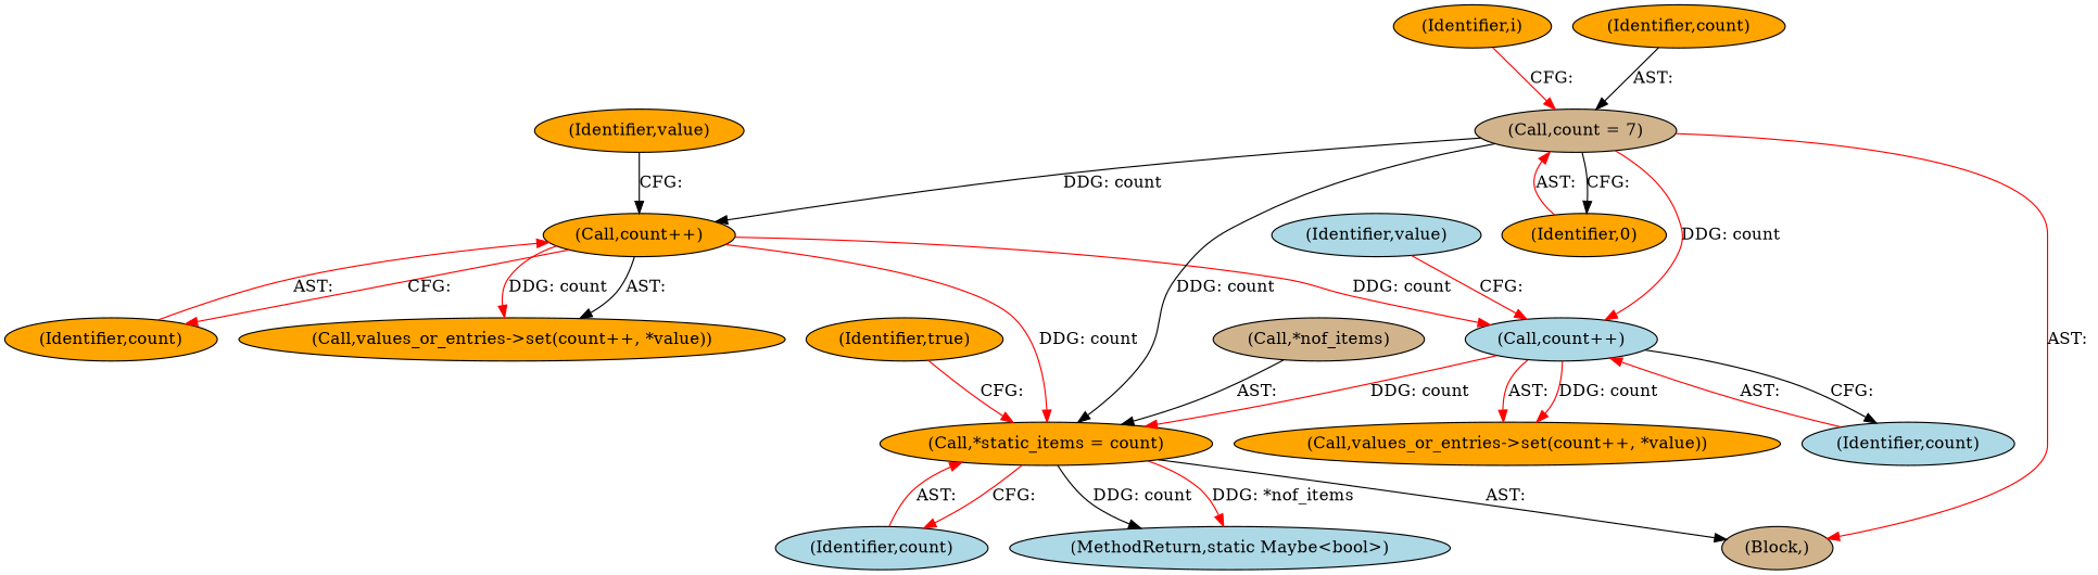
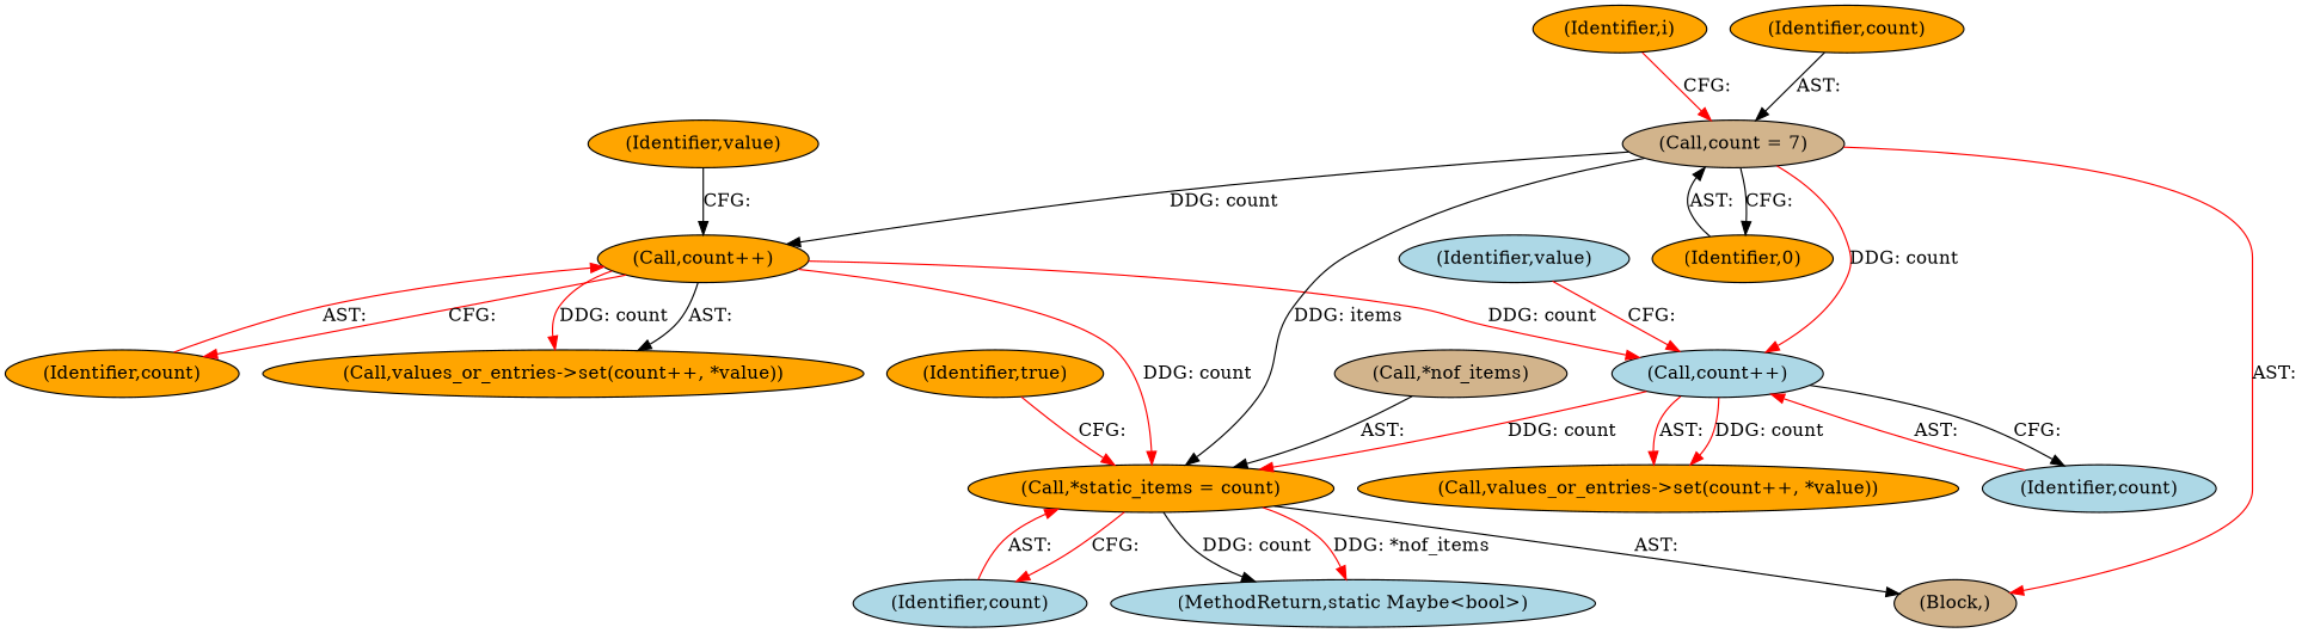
  digraph {
    node [fillcolor=orange style=filled]
    edge [color=red]
    n1 [label="(Call,*static_items = count)"]
    n2 [fillcolor=lightblue label="(Identifier,count)"]
    n3 [fillcolor=tan label="(Block,)"]
    n4 [fillcolor=lightblue label="(MethodReturn,static Maybe<bool>)"]
    n5 [label="(Call,count++)"]
    n6 [fillcolor=lightblue label="(Call,count++)"]
    n7 [label="(Identifier,count)"]
    n8 [label="(Call,values_or_entries->set(count++, *value))"]
    n9 [fillcolor=lightblue label="(Identifier,count)"]
    n10 [label="(Call,values_or_entries->set(count++, *value))"]
    n11 [fillcolor=tan label="(Call,count = 7)"]
    n12 [label="(Identifier,0)"]
    n13 [fillcolor=lightblue label="(Identifier,value)"]
    n14 [label="(Identifier,value)"]
    n15 [label="(Identifier,i)"]
    n16 [fillcolor=tan label="(Call,*nof_items)"]
    n17 [label="(Identifier,count)"]
    n18 [label="(Identifier,true)"]
    n1 -> n2 [label="CFG: "]
    n1 -> n3 [color=black label="AST: "]
    n1 -> n4 [label="DDG: *nof_items"]
    n1 -> n4 [color=black label="DDG: count"]
    n2 -> n1 [label="AST: "]
    n5 -> n1 [label="DDG: count"]
    n5 -> n6 [label="DDG: count"]
    n5 -> n7 [label="CFG: "]
    n5 -> n8 [color=black label="AST: "]
    n5 -> n8 [label="DDG: count"]
    n6 -> n1 [label="DDG: count"]
    n6 -> n9 [color=black label="CFG: "]
    n6 -> n10 [label="AST: "]
    n6 -> n10 [label="DDG: count"]
    n7 -> n5 [label="AST: "]
    n9 -> n6 [label="AST: "]
-   n11 -> n1 [color=black label="DDG: count"]
+   n11 -> n1 [color=black label="DDG: items"]
    n11 -> n3 [label="AST: "]
    n11 -> n5 [color=black label="DDG: count"]
    n11 -> n6 [label="DDG: count"]
    n11 -> n12 [color=black label="CFG: "]
-   n12 -> n11 [label="AST: "]
+   n12 -> n11 [color=black label="AST: "]
    n13 -> n6 [label="CFG: "]
    n14 -> n5 [color=black label="CFG: "]
    n15 -> n11 [label="CFG: "]
    n16 -> n1 [color=black label="AST: "]
    n17 -> n11 [color=black label="AST: "]
    n18 -> n1 [label="CFG: "]
  }
